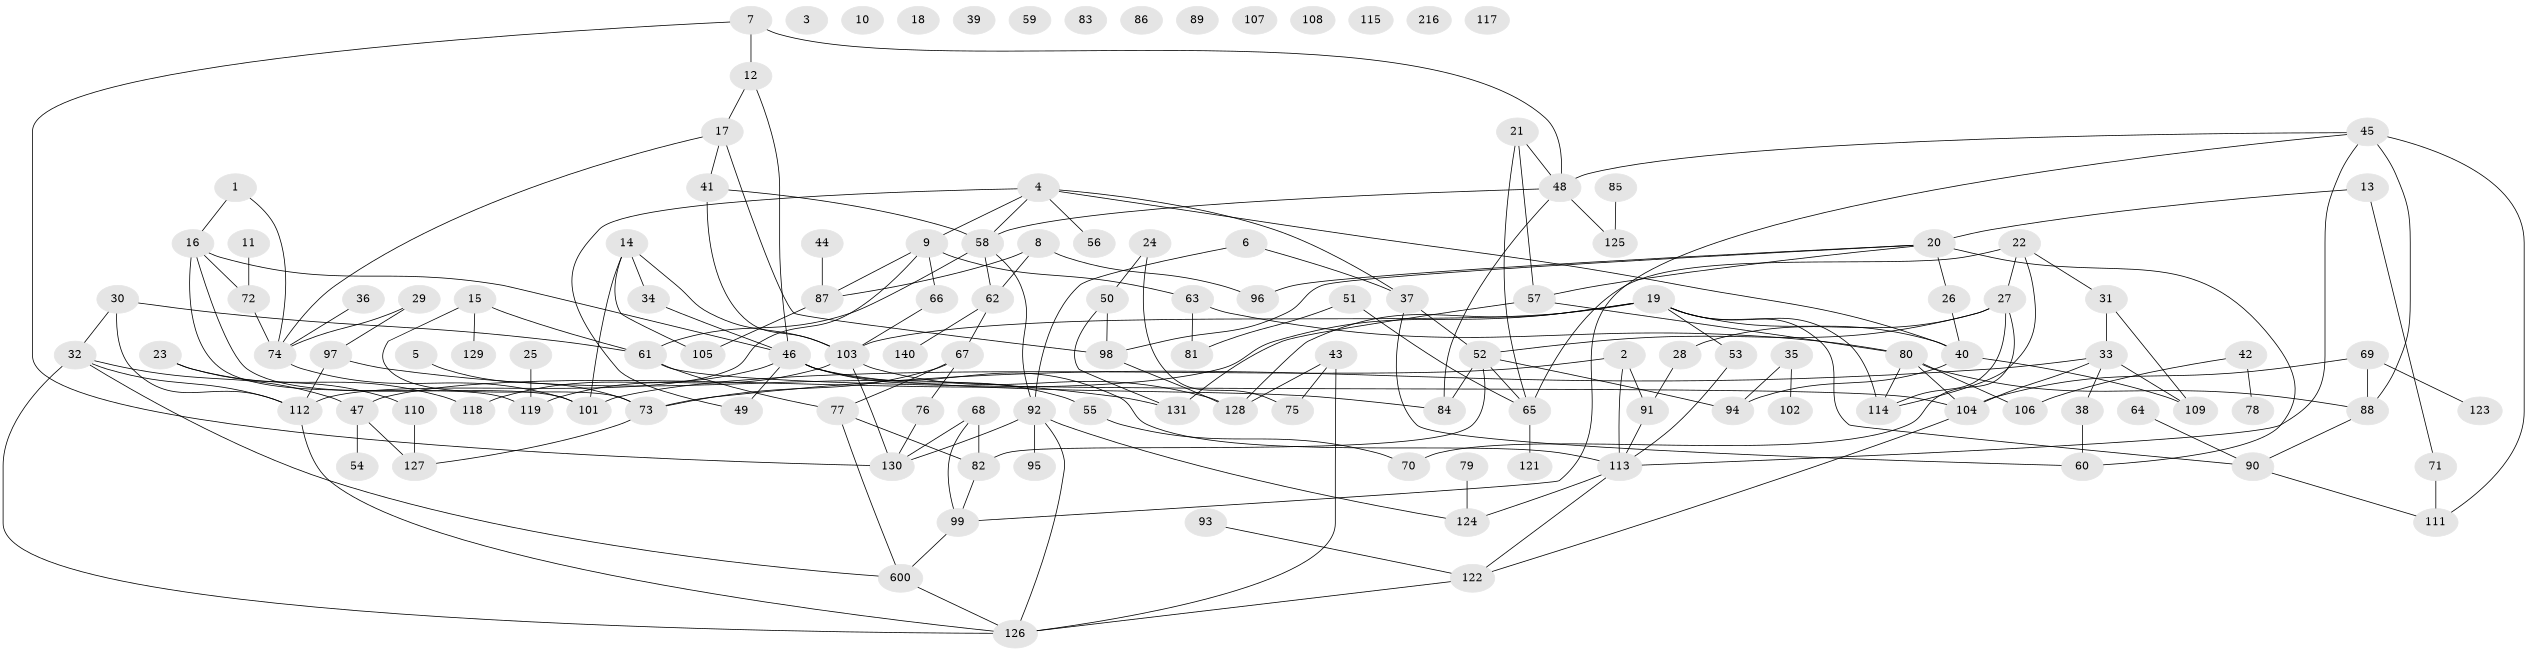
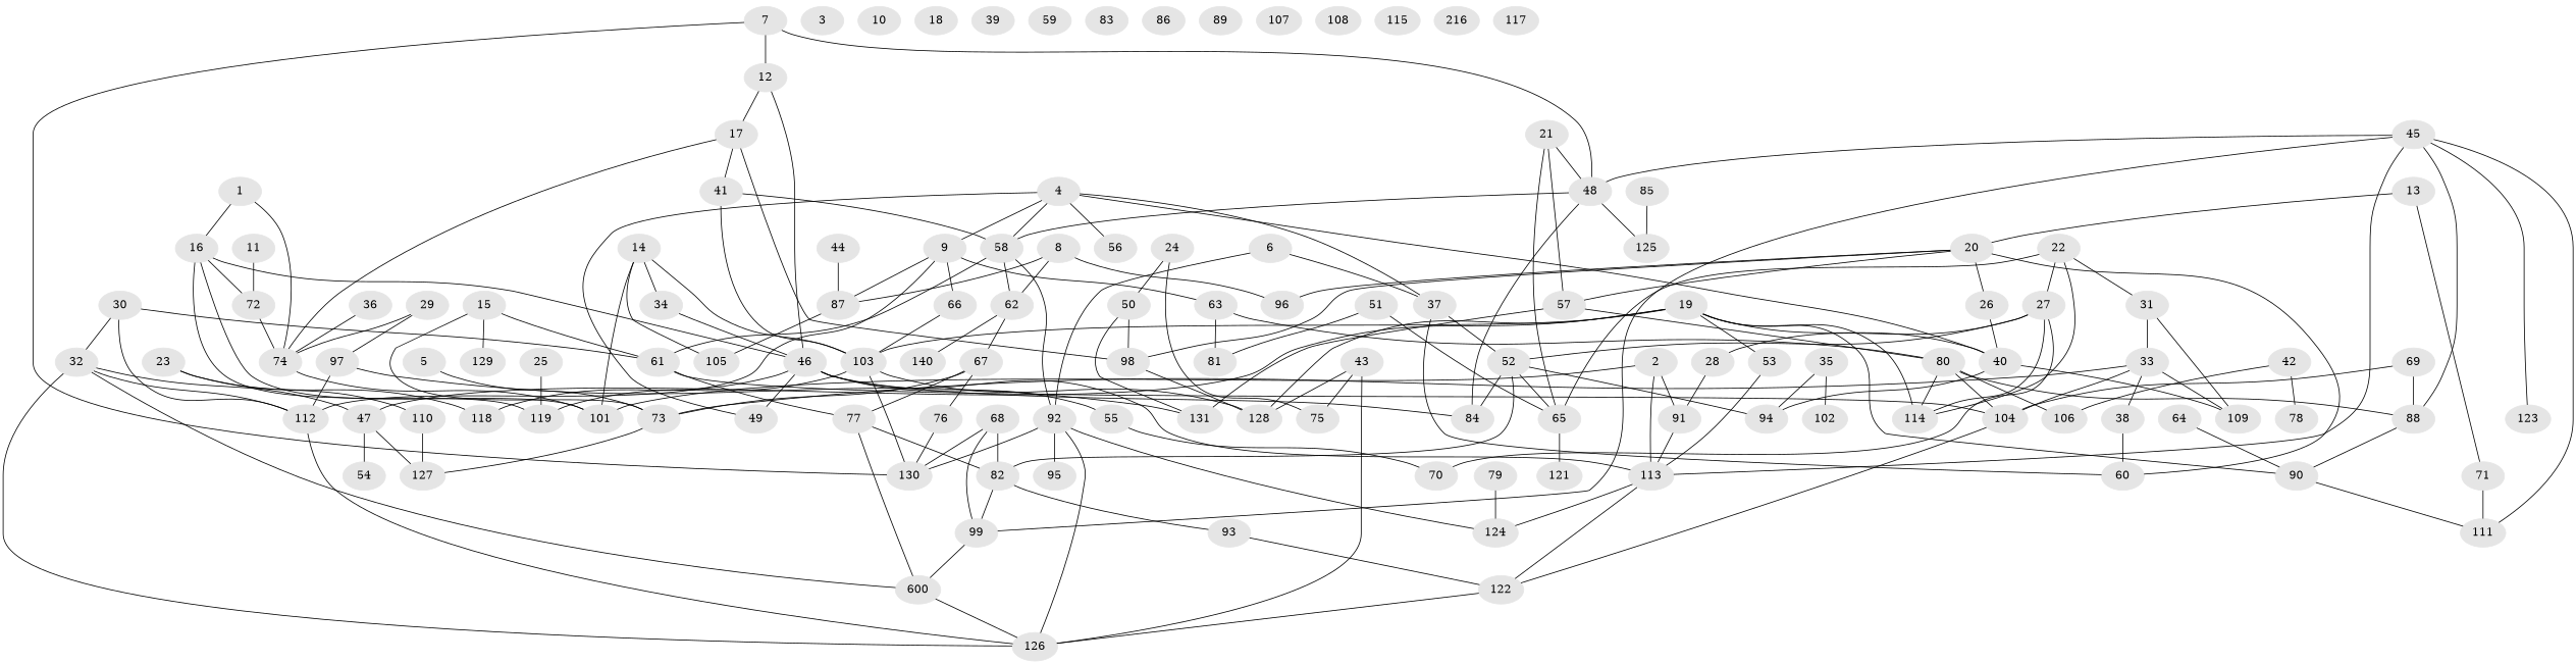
  graph {
    node [color=gray90 style=filled]
    1
    16
    74
    101
    72
    46
    119
    2
    91
    113
    124
    122
    3
    4
    9
    37
    40
    49
    56
    58
    87
    63
    66
    112
    60
    52
    109
    94
    92
    62
    61
    5
    73
    127
    6
    130
    126
    95
    7
    12
    48
    17
    84
    125
    8
    96
    67
    n48 [label=140]
    105
    81
    80
    103
    10
    11
    41
    98
    118
    55
    13
    20
    71
    26
    57
    111
    14
    34
    128
    15
    129
    104
    77
    18
    19
    47
    53
    90
    114
    54
    131
    21
    65
    121
    22
    27
    31
    28
    70
    33
    23
    110
    24
    50
    75
    25
    82
    29
    97
    30
    32
    n100 [label=600]
    38
    35
    102
    36
    39
    42
    78
    106
    43
    44
    45
    88
    99
    123
    51
    93
    59
    76
    64
    68
    69
    79
    83
    85
    86
    89
    107
    108
    115
    n130 [label=216]
    117
    1 -- 16
    1 -- 74
    16 -- 101
    16 -- 72
    16 -- 46
    16 -- 119
    74 -- 101
    72 -- 74
    46 -- 113
    46 -- 49
    46 -- 84
    46 -- 118
    46 -- 55
    2 -- 101
    2 -- 91
    2 -- 113
    91 -- 113
    113 -- 124
    113 -- 122
    122 -- 126
    4 -- 9
    4 -- 37
    4 -- 40
    4 -- 49
    4 -- 56
    4 -- 58
    9 -- 87
    9 -- 63
    9 -- 66
    9 -- 112
    37 -- 60
    37 -- 52
    40 -- 109
    40 -- 94
    58 -- 92
    58 -- 62
    58 -- 61
    87 -- 105
    63 -- 81
    63 -- 80
    66 -- 103
    112 -- 126
    52 -- 94
    52 -- 84
    52 -- 65
    52 -- 82
    92 -- 124
    92 -- 130
    92 -- 126
    92 -- 95
    62 -- 67
    62 -- n48
    61 -- 104
    61 -- 77
    5 -- 73
    73 -- 127
    6 -- 37
    6 -- 92
    7 -- 130
    7 -- 12
    7 -- 48
    12 -- 46
    12 -- 17
    48 -- 58
    48 -- 84
    48 -- 125
    17 -- 74
    17 -- 41
    17 -- 98
    8 -- 87
    8 -- 62
    8 -- 96
    67 -- 73
    67 -- 77
    67 -- 76
    80 -- 104
    80 -- 114
    80 -- 106
    80 -- 88
    103 -- 119
    103 -- 130
    103 -- 128
    11 -- 72
    41 -- 58
    41 -- 103
    98 -- 128
    55 -- 70
    13 -- 20
    13 -- 71
    20 -- 60
    20 -- 96
    20 -- 98
    20 -- 26
    20 -- 57
    71 -- 111
    26 -- 40
    57 -- 80
    57 -- 131
    14 -- 101
    14 -- 105
    14 -- 103
    14 -- 34
    34 -- 46
    15 -- 61
    15 -- 73
    15 -- 129
    104 -- 122
    77 -- 82
    77 -- n100
    19 -- 40
    19 -- 103
    19 -- 128
    19 -- 47
    19 -- 53
    19 -- 90
    19 -- 114
    47 -- 127
    47 -- 54
    53 -- 113
    90 -- 111
    21 -- 48
    21 -- 57
    21 -- 65
    65 -- 121
    22 -- 114
    22 -- 65
    22 -- 27
    22 -- 31
    27 -- 52
    27 -- 114
    27 -- 28
    27 -- 70
    31 -- 109
    31 -- 33
    28 -- 91
    33 -- 109
    33 -- 73
    33 -- 104
    33 -- 38
    23 -- 118
    23 -- 110
    110 -- 127
    24 -- 50
    24 -- 75
    50 -- 98
    50 -- 131
    25 -- 119
    82 -- 99
+   82 -- 93
    29 -- 74
    29 -- 97
    97 -- 112
    97 -- 131
    30 -- 112
    30 -- 61
    30 -- 32
    32 -- 112
    32 -- 126
    32 -- 47
    32 -- n100
    n100 -- 126
    38 -- 60
    35 -- 94
    35 -- 102
    36 -- 74
    42 -- 78
    42 -- 106
    43 -- 126
    43 -- 128
    43 -- 75
    44 -- 87
    45 -- 113
    45 -- 48
    45 -- 111
    45 -- 88
    45 -- 99
-   69 -- 123
+   45 -- 123
    88 -- 90
    99 -- n100
    51 -- 81
    51 -- 65
    93 -- 122
    76 -- 130
    64 -- 90
    68 -- 130
    68 -- 82
    68 -- 99
    69 -- 104
    69 -- 88
    79 -- 124
    85 -- 125
  }
